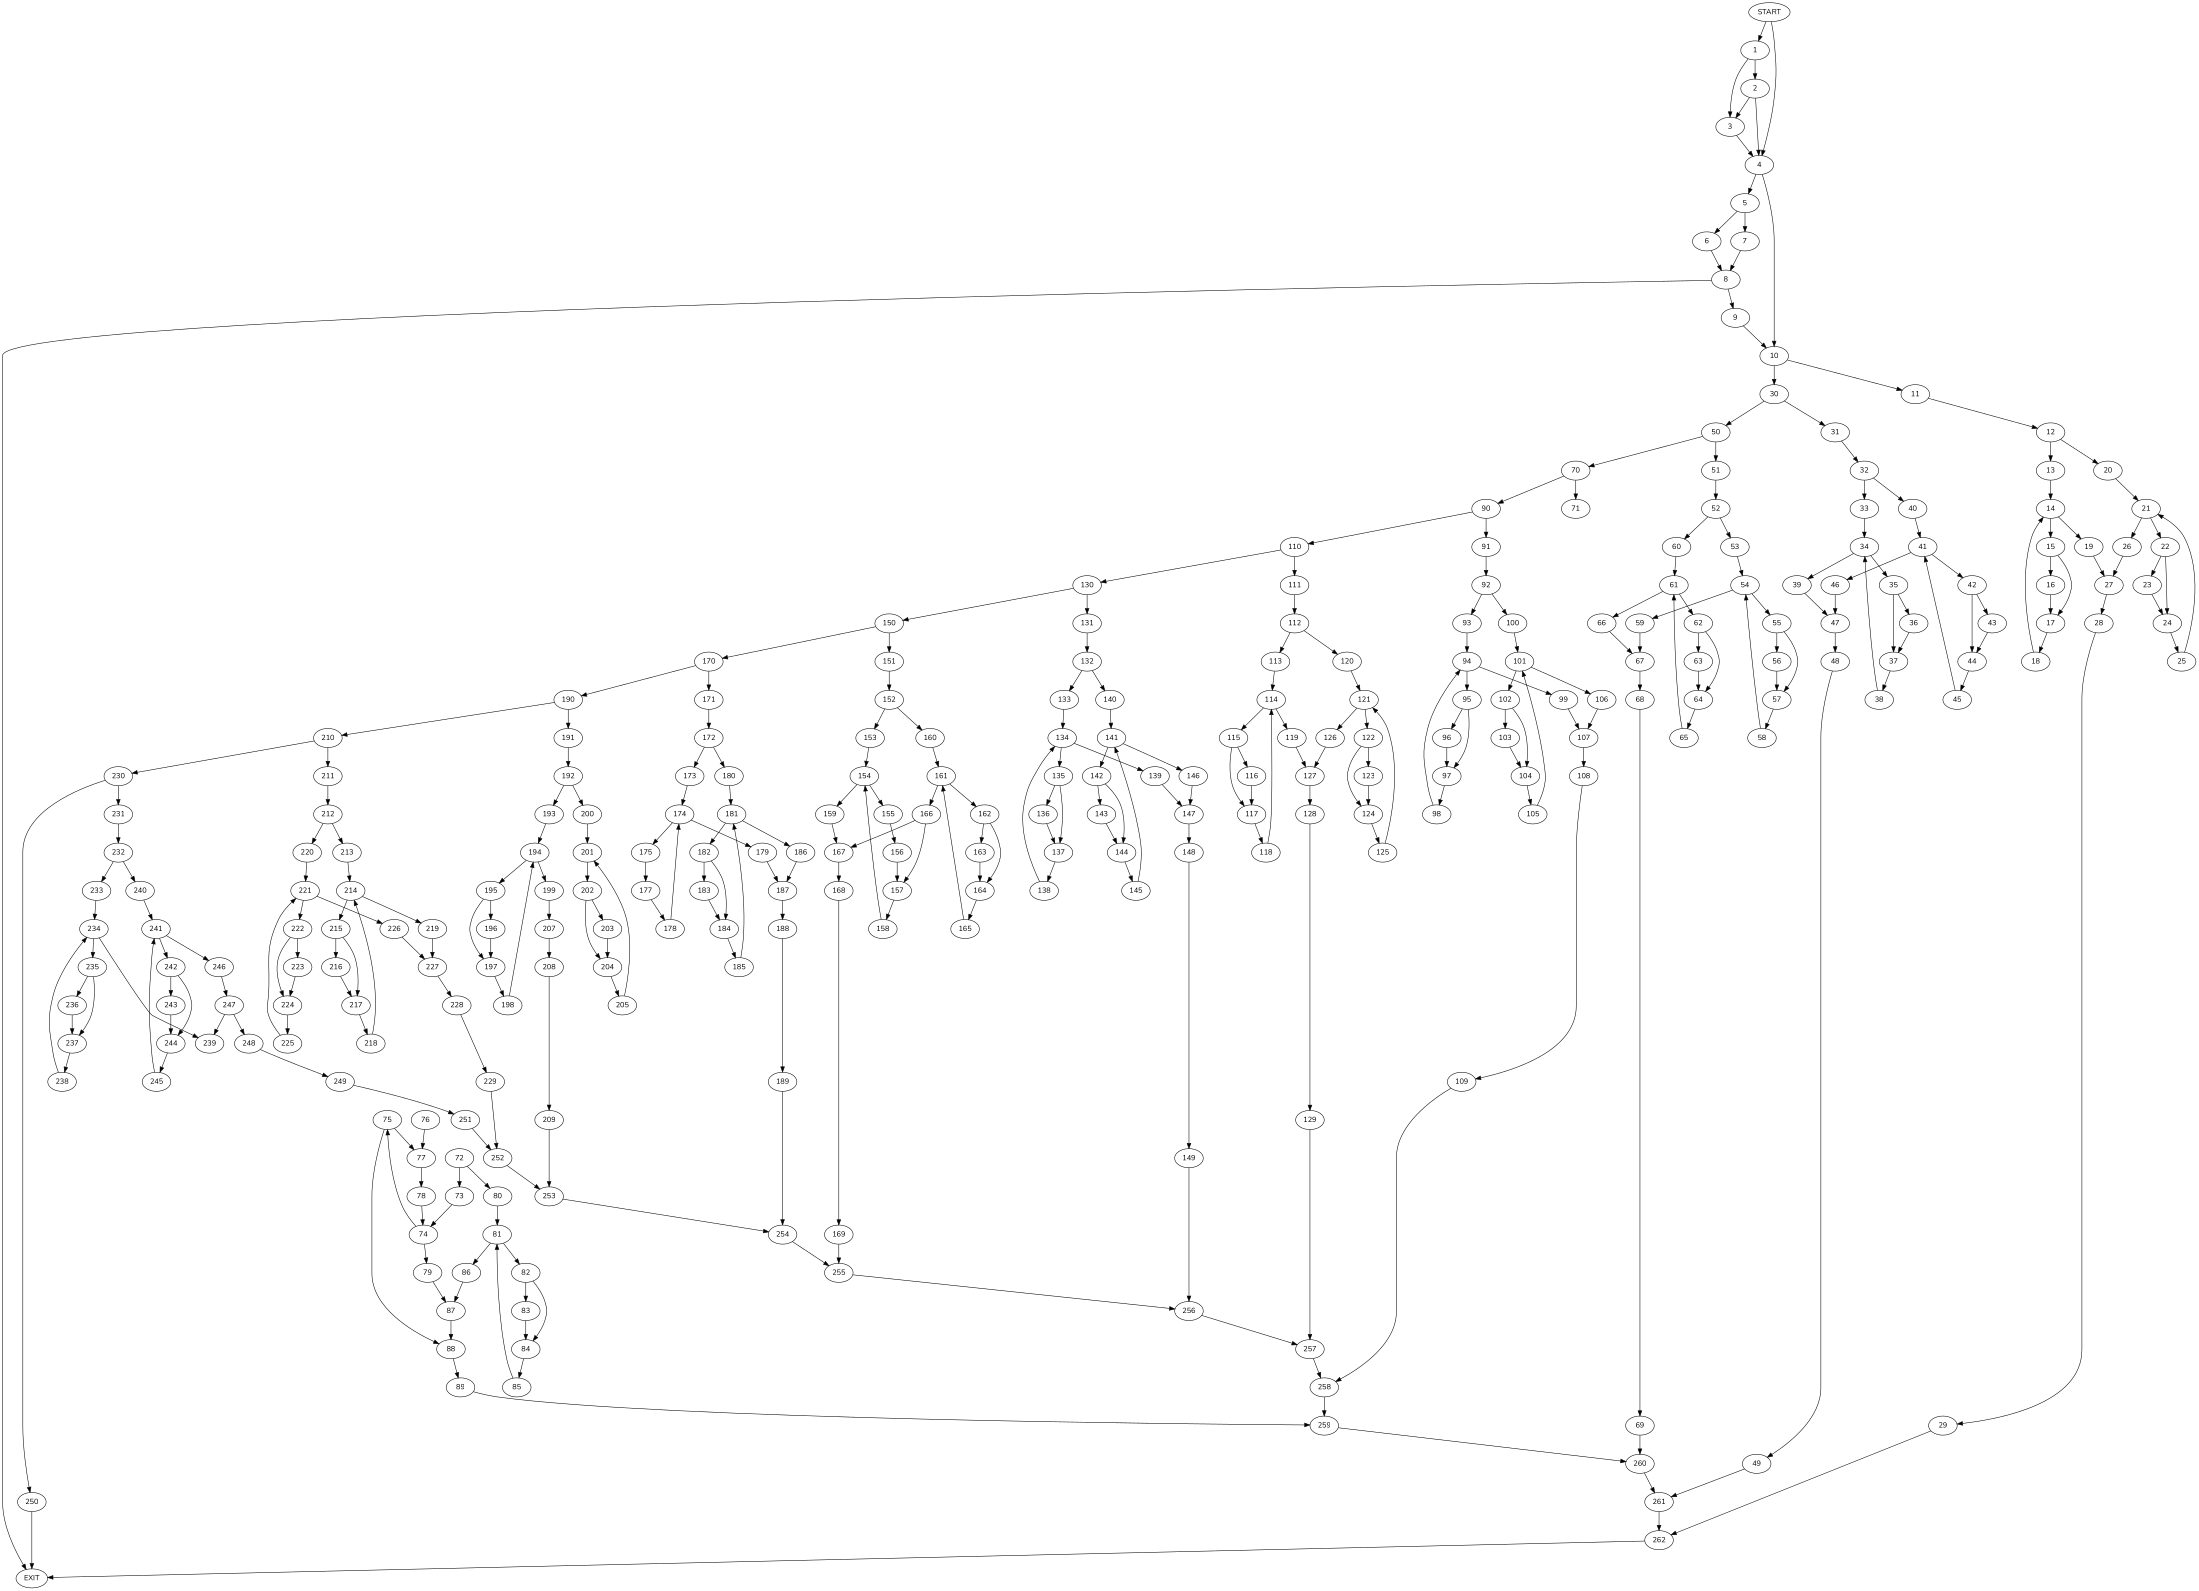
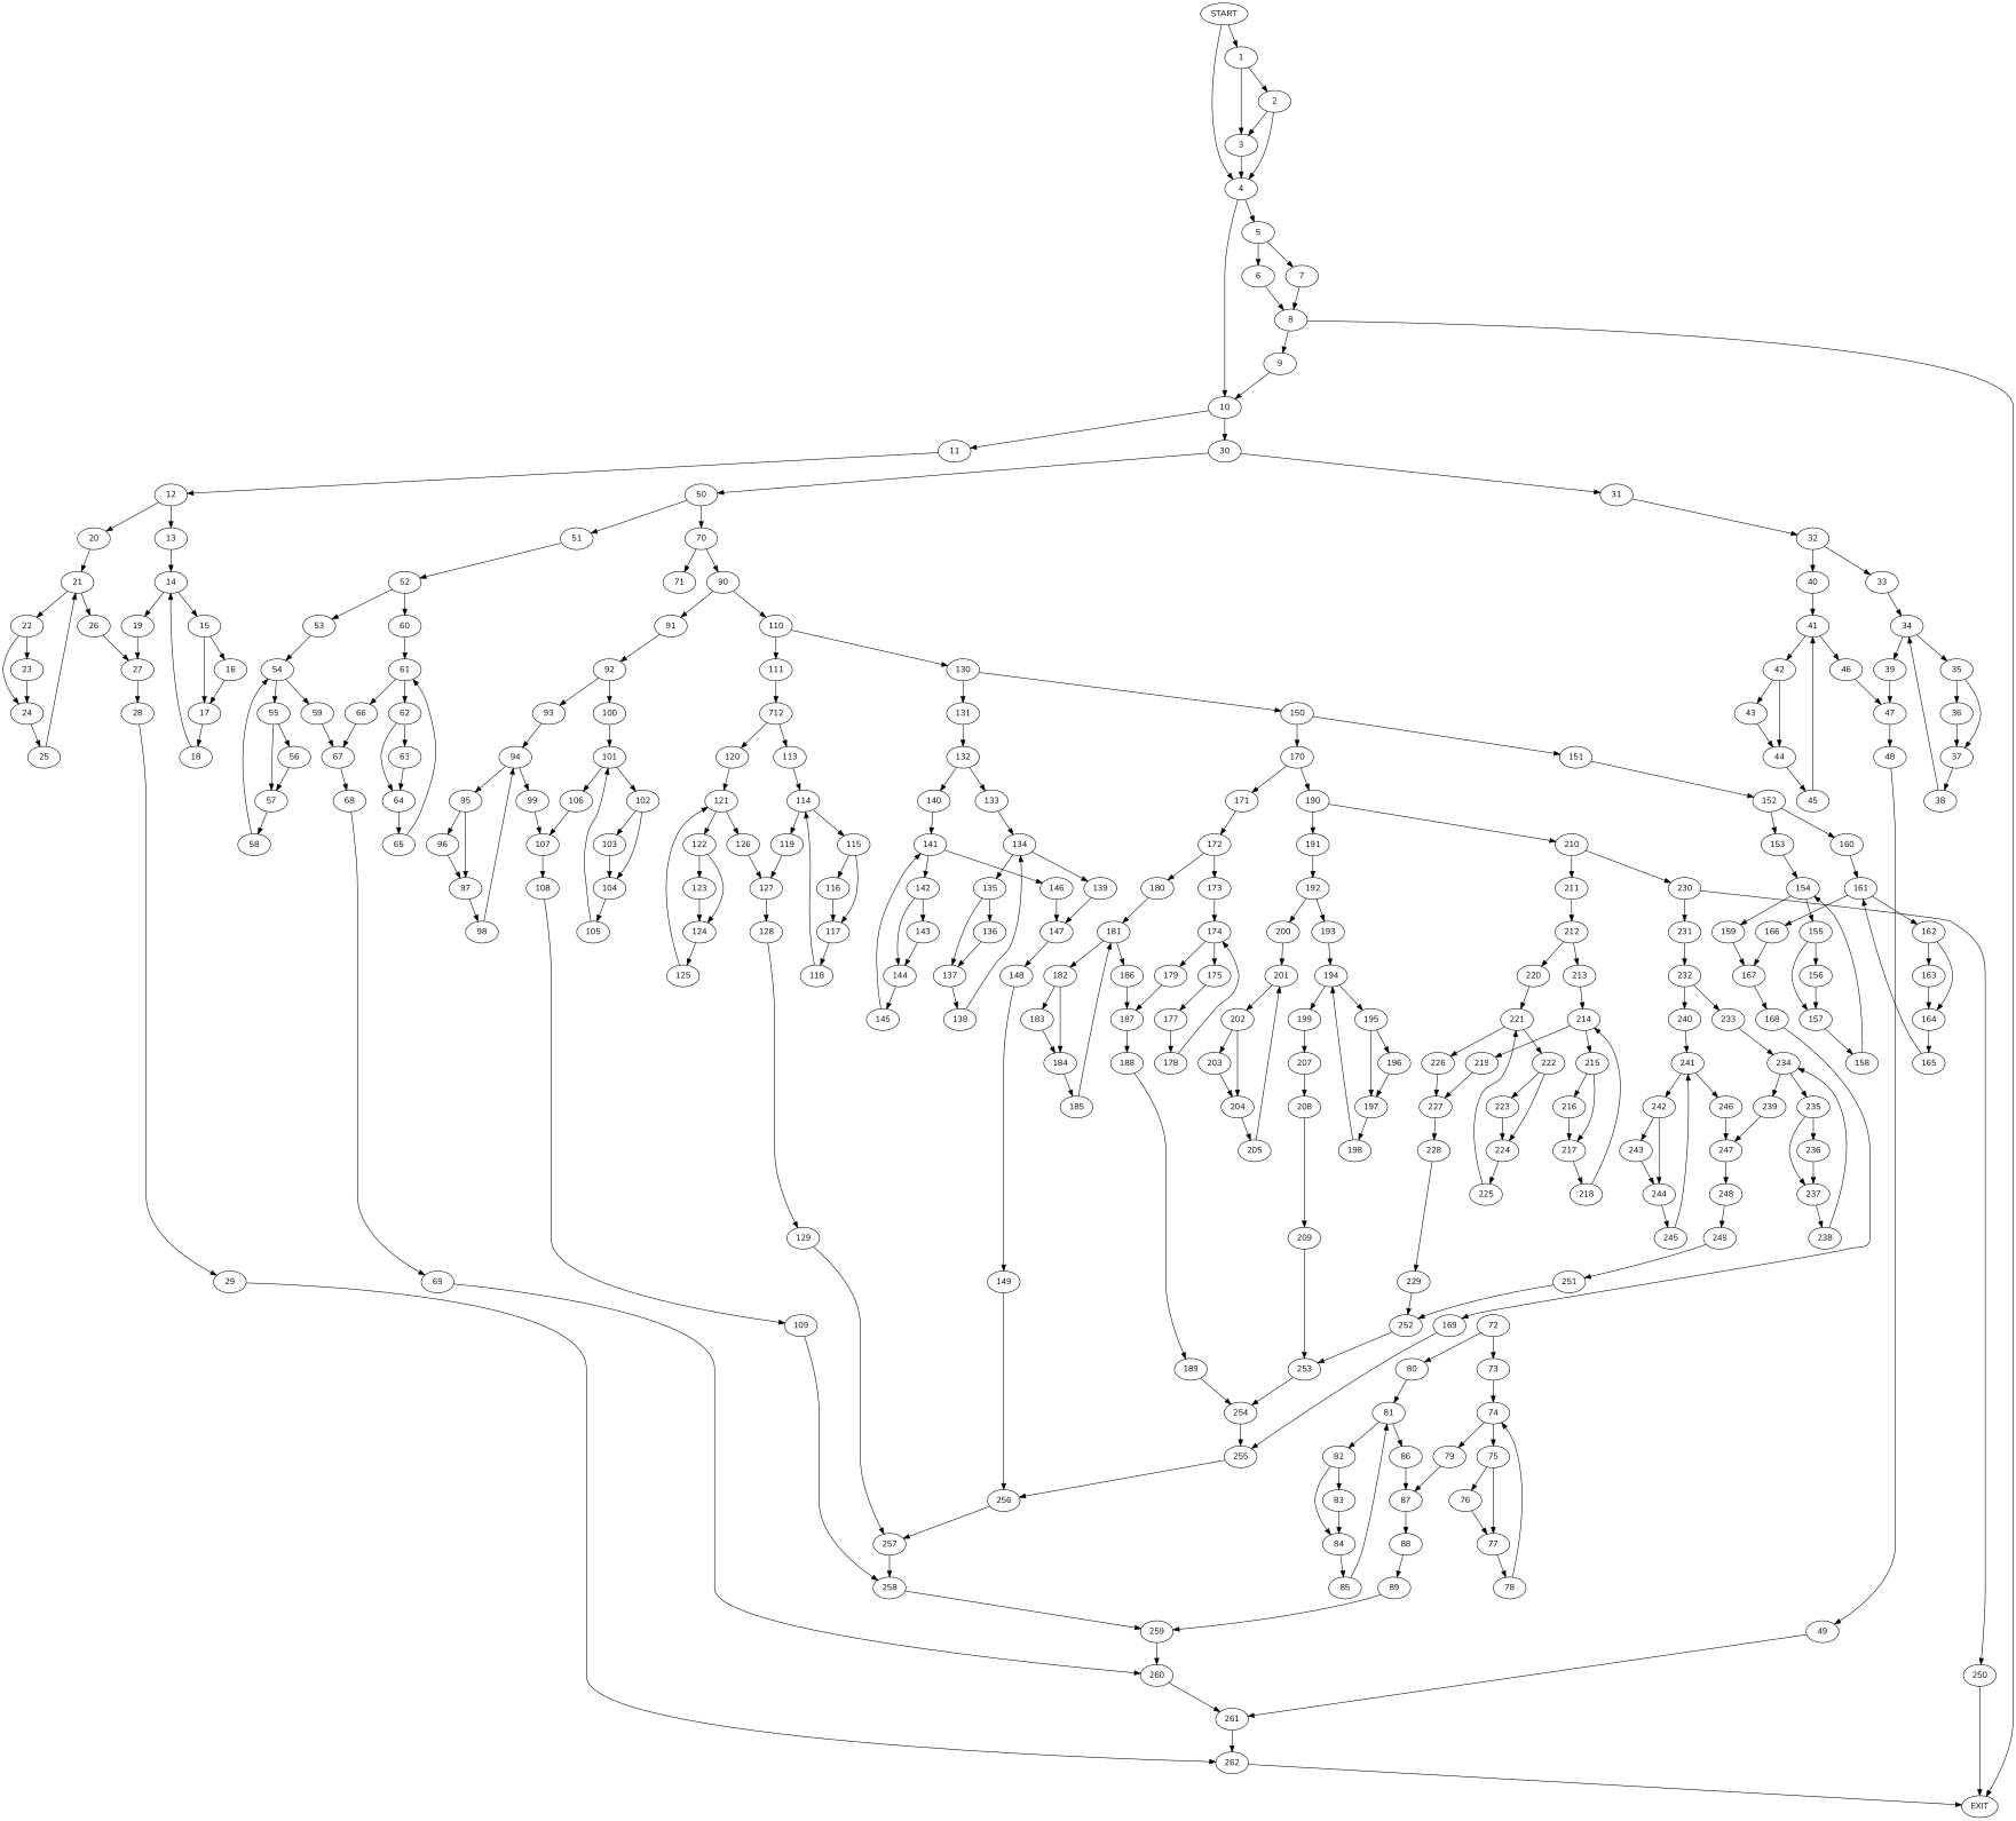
  digraph {
    fontname=Nunito
    node [fontname=Nunito]
    edge [fontname=Nunito]
    n1 [label=START]
    1
    4
    2
    3
    5
    10
    6
    7
    11
    30
    8
    9
    n14 [label=EXIT]
    12
    31
    50
    13
    20
    14
    21
    15
    19
    16
    17
    27
    18
    28
    22
    26
    23
    24
    25
    29
    262
    32
    51
    70
    33
    40
    34
    41
    35
    39
    36
    37
    47
    38
    48
    42
    46
    43
    44
    45
    49
    261
    52
    71
    90
    53
    60
    54
    61
    55
    59
    56
    57
    67
    58
    68
    62
    66
    63
    64
    65
    69
    260
    91
    110
    72
    73
    80
    74
    81
    75
    79
    76
    77
    87
    78
    88
    82
    86
    83
    84
    85
    89
    259
    92
    111
    130
    93
    100
    94
    101
    95
    99
    96
    97
    107
    98
    108
    102
    106
    103
    104
    105
    109
    258
-   112
+   112 [label=712]
    131
    150
    113
    120
    114
    121
    115
    119
    116
    117
    127
    118
    128
    122
    126
    123
    124
    125
    129
    257
    132
    151
    170
    133
    140
    134
    141
    135
    139
    136
    137
    147
    138
    148
    142
    146
    143
    144
    145
    149
    256
    152
    171
    190
    153
    160
    154
    161
    155
    159
    156
    157
    167
    158
    168
    162
    166
    163
    164
    165
    169
    255
    172
    191
    210
    173
    180
    174
    181
    175
    179
    177
    187
    178
    188
    182
    186
    183
    184
    185
    189
    254
    192
    211
    230
    193
    200
    194
    201
    195
    199
    196
    197
    207
    198
    208
    202
    203
    204
    205
    209
    253
    212
    231
    250
    213
    220
    214
    221
    215
    219
    216
    217
    227
    218
    228
    222
    226
    223
    224
    225
    229
    252
    232
    233
    240
    234
    241
    235
    239
    236
    237
    247
    238
    248
    242
    246
    243
    244
    245
    249
    251
    n1 -> 1
    n1 -> 4
    1 -> 2
    1 -> 3
    4 -> 5
    4 -> 10
    2 -> 4
    2 -> 3
    3 -> 4
    5 -> 6
    5 -> 7
    10 -> 11
    10 -> 30
    6 -> 8
    7 -> 8
    11 -> 12
    30 -> 31
    30 -> 50
    8 -> 9
    8 -> n14
    9 -> 10
    12 -> 13
    12 -> 20
    31 -> 32
    50 -> 51
    50 -> 70
    13 -> 14
    20 -> 21
    14 -> 15
    14 -> 19
    21 -> 22
    21 -> 26
    15 -> 16
    15 -> 17
    19 -> 27
    16 -> 17
    17 -> 18
    27 -> 28
    18 -> 14
    28 -> 29
    22 -> 23
    22 -> 24
    26 -> 27
    23 -> 24
    24 -> 25
    25 -> 21
    29 -> 262
    262 -> n14
    32 -> 33
    32 -> 40
    51 -> 52
    70 -> 71
    70 -> 90
    33 -> 34
    40 -> 41
    34 -> 35
    34 -> 39
    41 -> 42
    41 -> 46
    35 -> 36
    35 -> 37
    39 -> 47
    36 -> 37
    37 -> 38
    47 -> 48
    38 -> 34
    48 -> 49
    42 -> 43
    42 -> 44
    46 -> 47
    43 -> 44
    44 -> 45
    45 -> 41
    49 -> 261
    261 -> 262
    52 -> 53
    52 -> 60
    90 -> 91
    90 -> 110
    53 -> 54
    60 -> 61
    54 -> 55
    54 -> 59
    61 -> 62
    61 -> 66
    55 -> 56
    55 -> 57
    59 -> 67
    56 -> 57
    57 -> 58
    67 -> 68
    58 -> 54
    68 -> 69
    62 -> 63
    62 -> 64
    66 -> 67
    63 -> 64
    64 -> 65
    65 -> 61
    69 -> 260
    260 -> 261
    91 -> 92
    110 -> 111
    110 -> 130
    72 -> 73
    72 -> 80
    73 -> 74
    80 -> 81
    74 -> 75
    74 -> 79
    81 -> 82
    81 -> 86
-   75 -> 88
+   75 -> 76
    75 -> 77
    79 -> 87
    76 -> 77
    77 -> 78
    87 -> 88
    78 -> 74
    88 -> 89
    82 -> 83
    82 -> 84
    86 -> 87
    83 -> 84
    84 -> 85
    85 -> 81
    89 -> 259
    259 -> 260
    92 -> 93
    92 -> 100
    111 -> 112
    130 -> 131
    130 -> 150
    93 -> 94
    100 -> 101
    94 -> 95
    94 -> 99
    101 -> 102
    101 -> 106
    95 -> 96
    95 -> 97
    99 -> 107
    96 -> 97
    97 -> 98
    107 -> 108
    98 -> 94
    108 -> 109
    102 -> 103
    102 -> 104
    106 -> 107
    103 -> 104
    104 -> 105
    105 -> 101
    109 -> 258
    258 -> 259
    112 -> 113
    112 -> 120
    131 -> 132
    150 -> 151
    150 -> 170
    113 -> 114
    120 -> 121
    114 -> 115
    114 -> 119
    121 -> 122
    121 -> 126
    115 -> 116
    115 -> 117
    119 -> 127
    116 -> 117
    117 -> 118
    127 -> 128
    118 -> 114
    128 -> 129
    122 -> 123
    122 -> 124
    126 -> 127
    123 -> 124
    124 -> 125
    125 -> 121
    129 -> 257
    257 -> 258
    132 -> 133
    132 -> 140
    151 -> 152
    170 -> 171
    170 -> 190
    133 -> 134
    140 -> 141
    134 -> 135
    134 -> 139
    141 -> 142
    141 -> 146
    135 -> 136
    135 -> 137
    139 -> 147
    136 -> 137
    137 -> 138
    147 -> 148
    138 -> 134
    148 -> 149
    142 -> 143
    142 -> 144
    146 -> 147
    143 -> 144
    144 -> 145
    145 -> 141
    149 -> 256
    256 -> 257
    152 -> 153
    152 -> 160
    171 -> 172
    190 -> 191
    190 -> 210
    153 -> 154
    160 -> 161
    154 -> 155
    154 -> 159
    161 -> 162
    161 -> 166
    155 -> 156
-   166 -> 157
+   155 -> 157
    159 -> 167
    156 -> 157
    157 -> 158
    167 -> 168
    158 -> 154
    168 -> 169
    162 -> 163
    162 -> 164
    166 -> 167
    163 -> 164
    164 -> 165
    165 -> 161
    169 -> 255
    255 -> 256
    172 -> 173
    172 -> 180
    191 -> 192
    210 -> 211
    210 -> 230
    173 -> 174
    180 -> 181
    174 -> 175
    174 -> 179
    181 -> 182
    181 -> 186
    175 -> 177
    179 -> 187
    177 -> 178
    187 -> 188
    178 -> 174
    188 -> 189
    182 -> 183
    182 -> 184
    186 -> 187
    183 -> 184
    184 -> 185
    185 -> 181
    189 -> 254
    254 -> 255
    192 -> 193
    192 -> 200
    211 -> 212
    230 -> 231
    230 -> 250
    193 -> 194
    200 -> 201
    194 -> 195
    194 -> 199
    201 -> 202
    195 -> 196
    195 -> 197
    199 -> 207
    196 -> 197
    197 -> 198
    207 -> 208
    198 -> 194
    208 -> 209
    202 -> 203
    202 -> 204
    203 -> 204
    204 -> 205
    205 -> 201
    209 -> 253
    253 -> 254
    212 -> 213
    212 -> 220
    231 -> 232
    250 -> n14
    213 -> 214
    220 -> 221
    214 -> 215
    214 -> 219
    221 -> 222
    221 -> 226
    215 -> 216
    215 -> 217
    219 -> 227
    216 -> 217
    217 -> 218
    227 -> 228
    218 -> 214
    228 -> 229
    222 -> 223
    222 -> 224
    226 -> 227
    223 -> 224
    224 -> 225
    225 -> 221
    229 -> 252
    252 -> 253
    232 -> 233
    232 -> 240
    233 -> 234
    240 -> 241
    234 -> 235
    234 -> 239
    241 -> 242
    241 -> 246
    235 -> 236
    235 -> 237
-   247 -> 239
+   239 -> 247
    236 -> 237
    237 -> 238
    247 -> 248
    238 -> 234
    248 -> 249
    242 -> 243
    242 -> 244
    246 -> 247
    243 -> 244
    244 -> 245
    245 -> 241
    249 -> 251
    251 -> 252
  }
